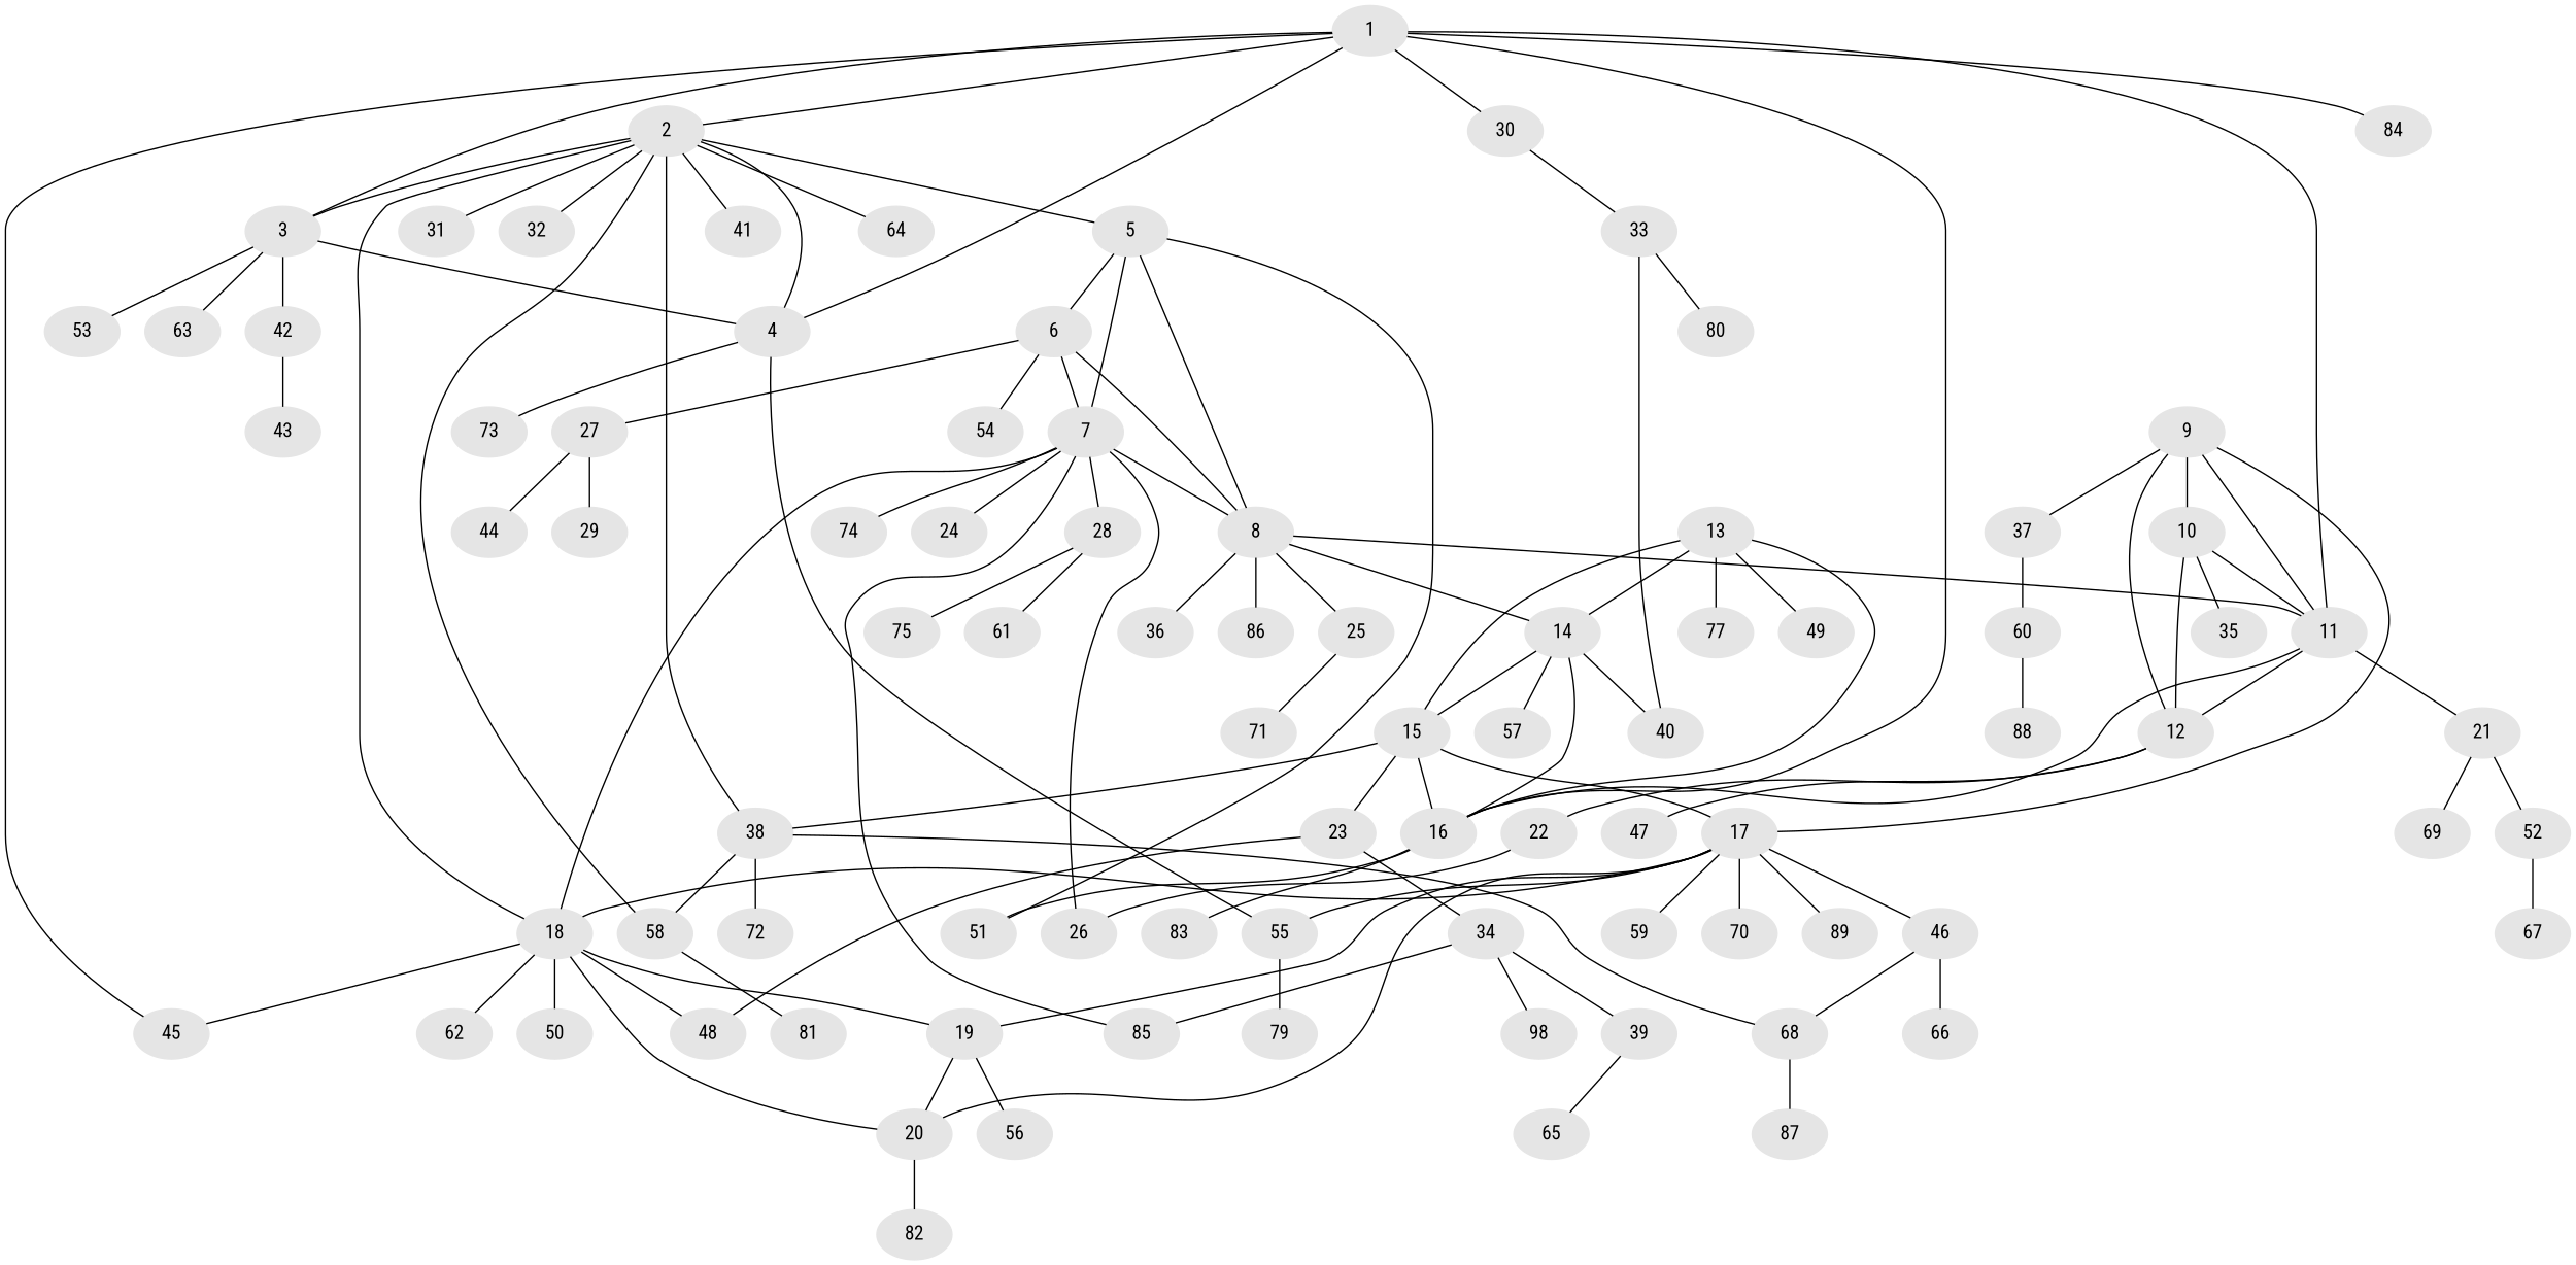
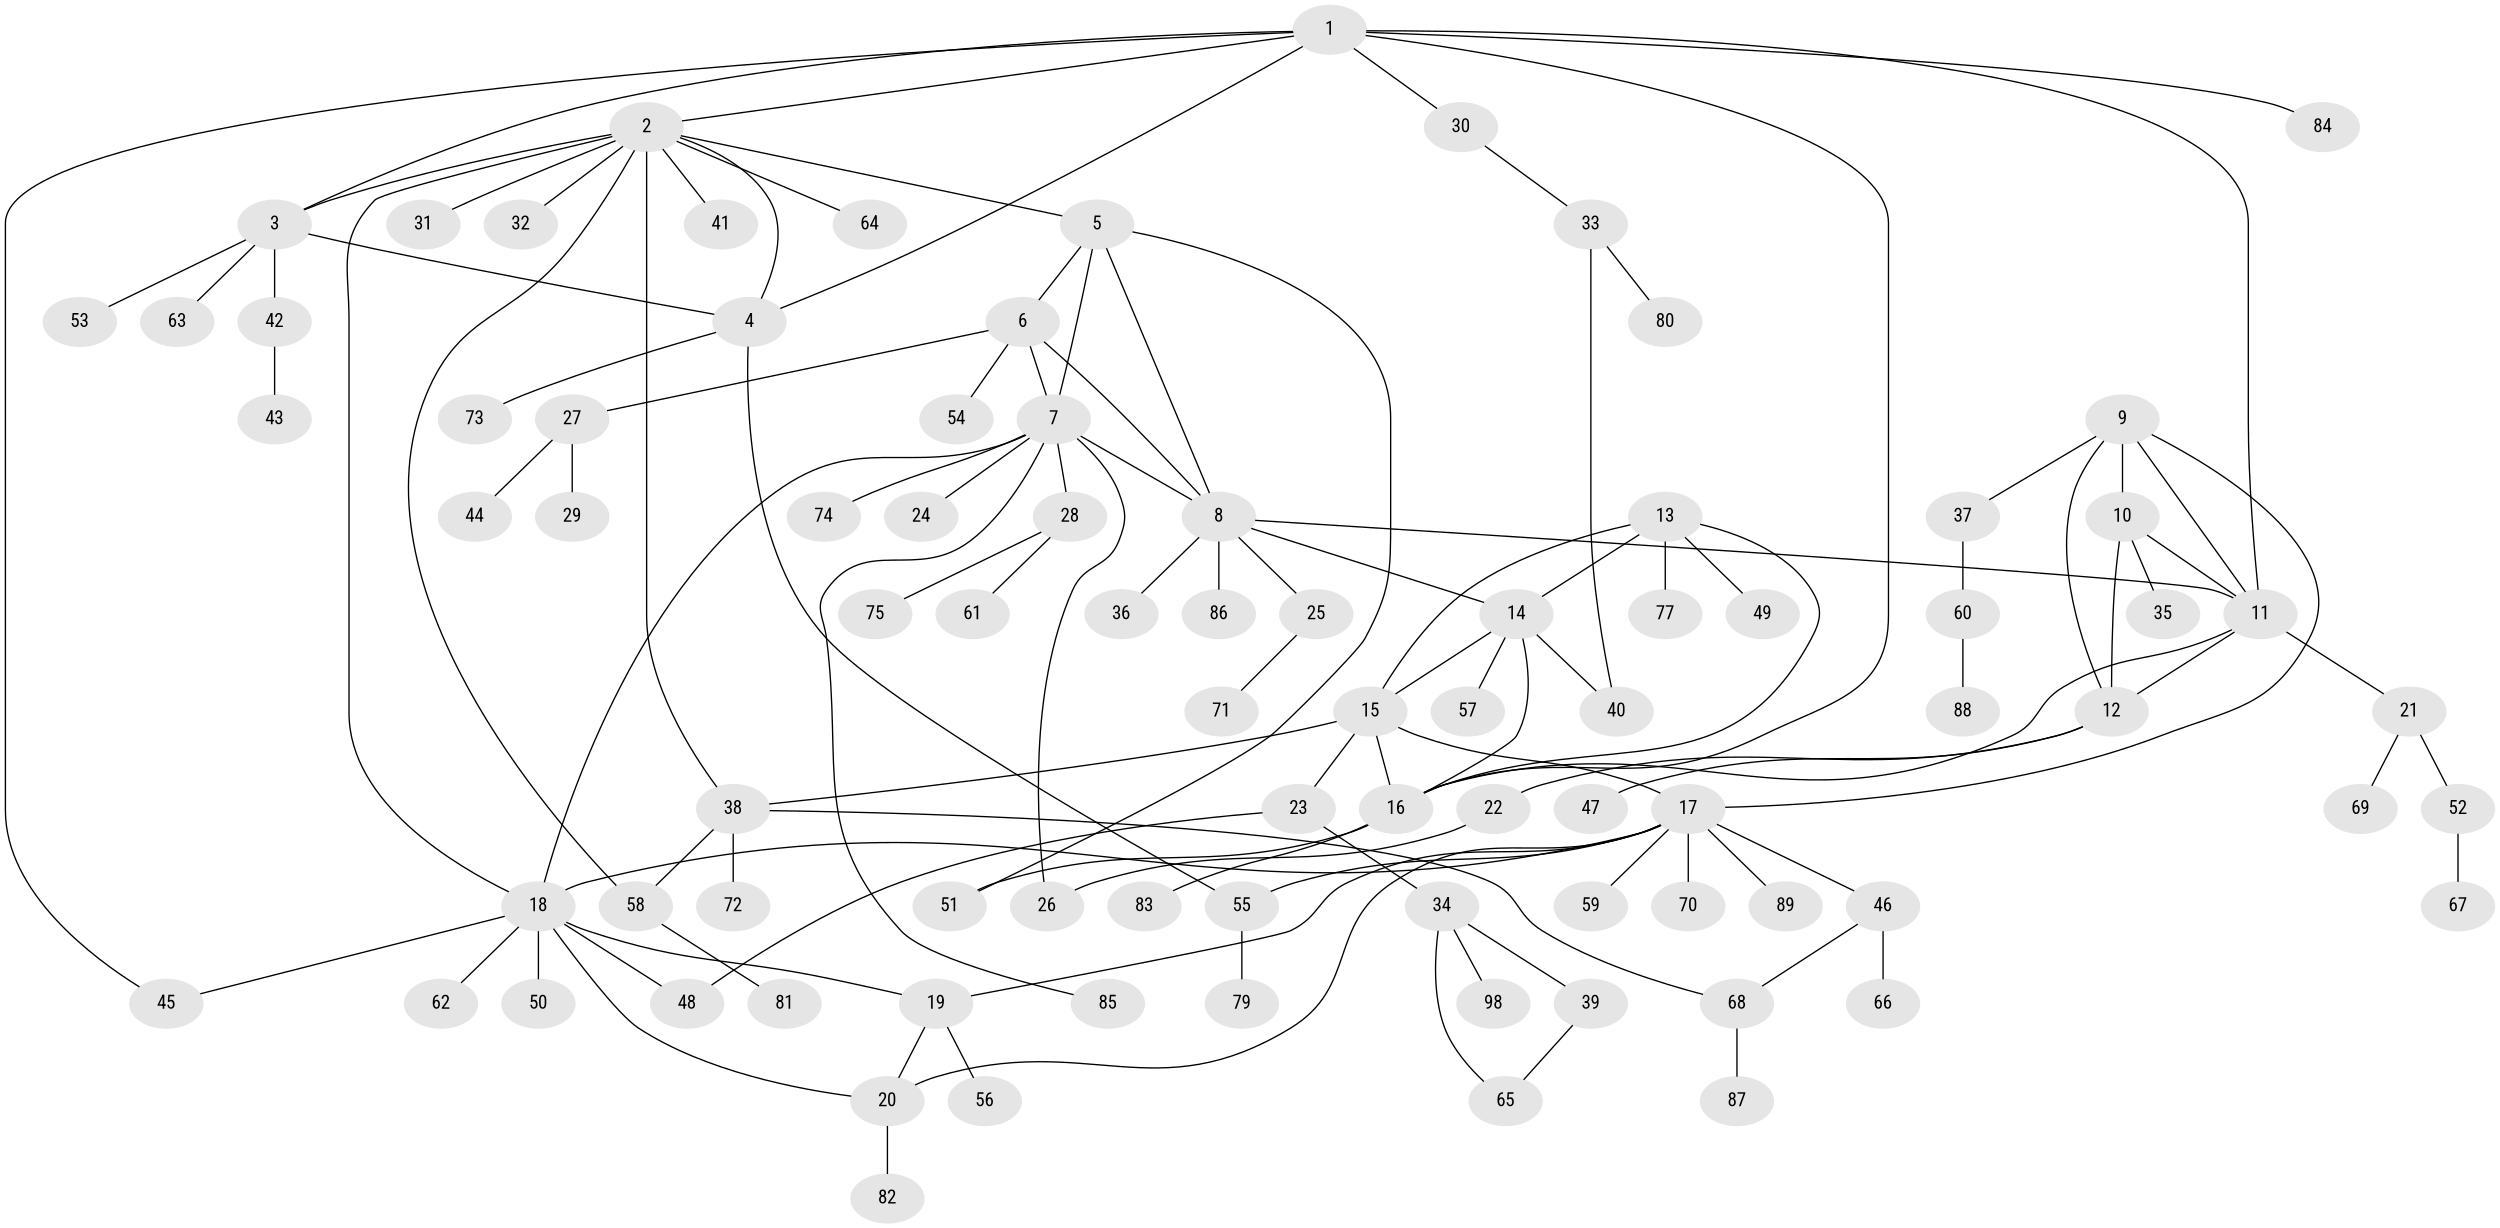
  graph {
    fontname="Roboto Condensed"
    node [color=gray90 fontname="Roboto Condensed" style=filled]
    edge [fontname="Roboto Condensed"]
    1
    2
    3
    4
    11
    16
    30
    45
    84
    5
    18
    31
    32
    38
    41
    58
    64
    42
    53
    63
    55
    73
    12
    21
    51
    83
    33
    6
    7
    8
    19
    20
    48
    50
    62
    68
    72
    81
    43
    79
    27
    54
    24
    26
    28
    74
    85
    14
    25
    36
    86
    29
    44
    61
    75
    15
    40
    57
    71
    9
    10
    17
    37
    35
    22
    47
    46
    59
    70
    89
    60
    52
    69
    13
    49
    77
    23
    34
    56
    82
    66
    67
    39
    n84 [label=98]
    80
    65
    88
    87
    1 -- 2
    1 -- 3
    1 -- 4
    1 -- 11
    1 -- 16
    1 -- 30
    1 -- 45
    1 -- 84
    2 -- 3
    2 -- 4
    2 -- 5
    2 -- 18
    2 -- 31
    2 -- 32
    2 -- 38
    2 -- 41
    2 -- 58
    2 -- 64
    3 -- 4
    3 -- 42
    3 -- 53
    3 -- 63
    4 -- 55
    4 -- 73
    11 -- 16
    11 -- 12
    11 -- 21
    16 -- 51
    16 -- 83
    30 -- 33
    5 -- 51
    5 -- 6
    5 -- 7
    5 -- 8
    18 -- 45
    18 -- 19
    18 -- 20
    18 -- 48
    18 -- 50
    18 -- 62
    38 -- 58
    38 -- 68
    38 -- 72
    58 -- 81
    42 -- 43
    55 -- 79
    12 -- 22
    12 -- 47
    21 -- 52
    21 -- 69
    33 -- 40
    33 -- 80
    6 -- 7
    6 -- 8
    6 -- 27
    6 -- 54
    7 -- 18
    7 -- 8
    7 -- 24
    7 -- 26
    7 -- 28
    7 -- 74
    7 -- 85
    8 -- 11
    8 -- 14
    8 -- 25
    8 -- 36
    8 -- 86
    19 -- 20
    19 -- 56
    20 -- 82
    68 -- 87
    27 -- 29
    27 -- 44
    28 -- 61
    28 -- 75
    14 -- 16
    14 -- 15
    14 -- 40
    14 -- 57
    25 -- 71
    15 -- 16
    15 -- 38
    15 -- 17
    15 -- 23
    9 -- 11
    9 -- 12
    9 -- 10
    9 -- 17
    9 -- 37
    10 -- 11
    10 -- 12
    10 -- 35
    17 -- 18
    17 -- 55
    17 -- 19
    17 -- 20
    17 -- 46
    17 -- 59
    17 -- 70
    17 -- 89
    37 -- 60
    22 -- 26
    46 -- 68
    46 -- 66
    60 -- 88
    52 -- 67
    13 -- 16
    13 -- 14
    13 -- 15
    13 -- 49
    13 -- 77
    23 -- 48
    23 -- 34
-   34 -- 85
+   34 -- 65
    34 -- 39
    34 -- n84
    39 -- 65
  }
